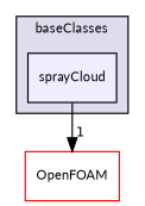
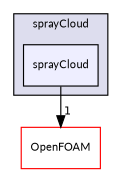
  digraph {
    compound=true
    fontname=Lato
    node [fontname=Lato fontsize=10 shape=box]
    n1 [fillcolor="#eeeeff" label=sprayCloud pencolor=black style=filled]
    n2 [color=red label=OpenFOAM]
    subgraph cluster_1 {
      bgcolor="#ddddee"
      fontsize=10
-     label=baseClasses
+     label=sprayCloud
      pencolor=black
      n1
    }
    n1 -> n2 [headlabel=1 labeldistance=1.5 labelfontname=Helvetica labelfontsize=10 fontname=Lato]
  }
